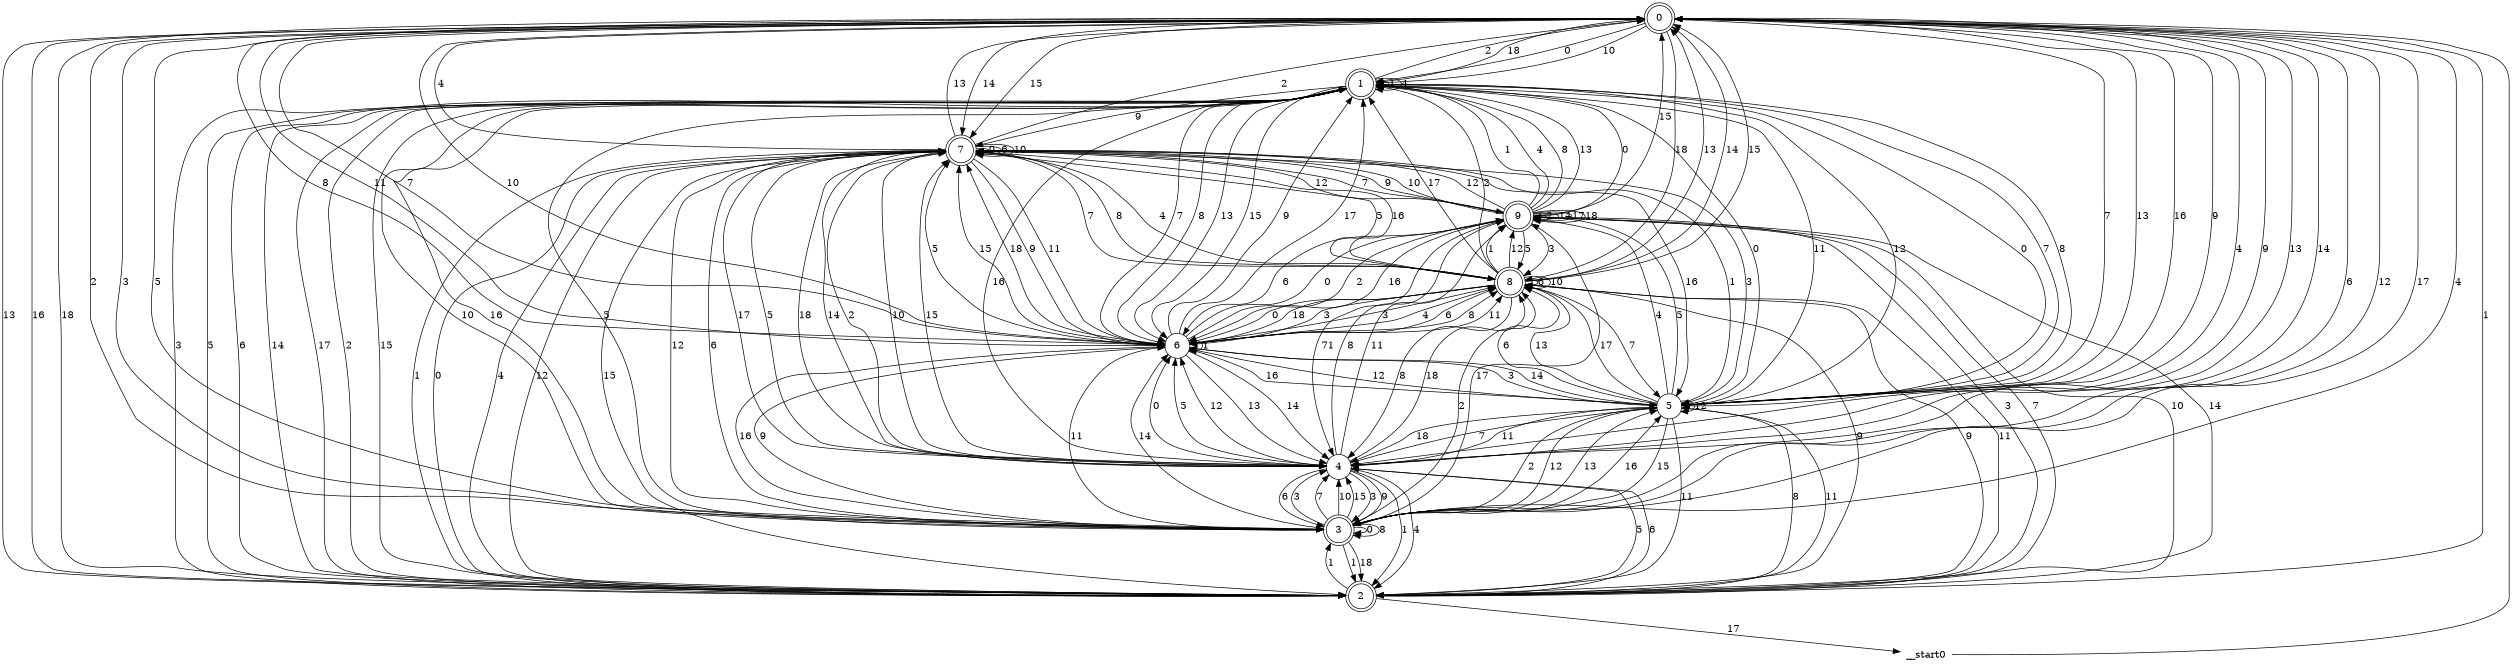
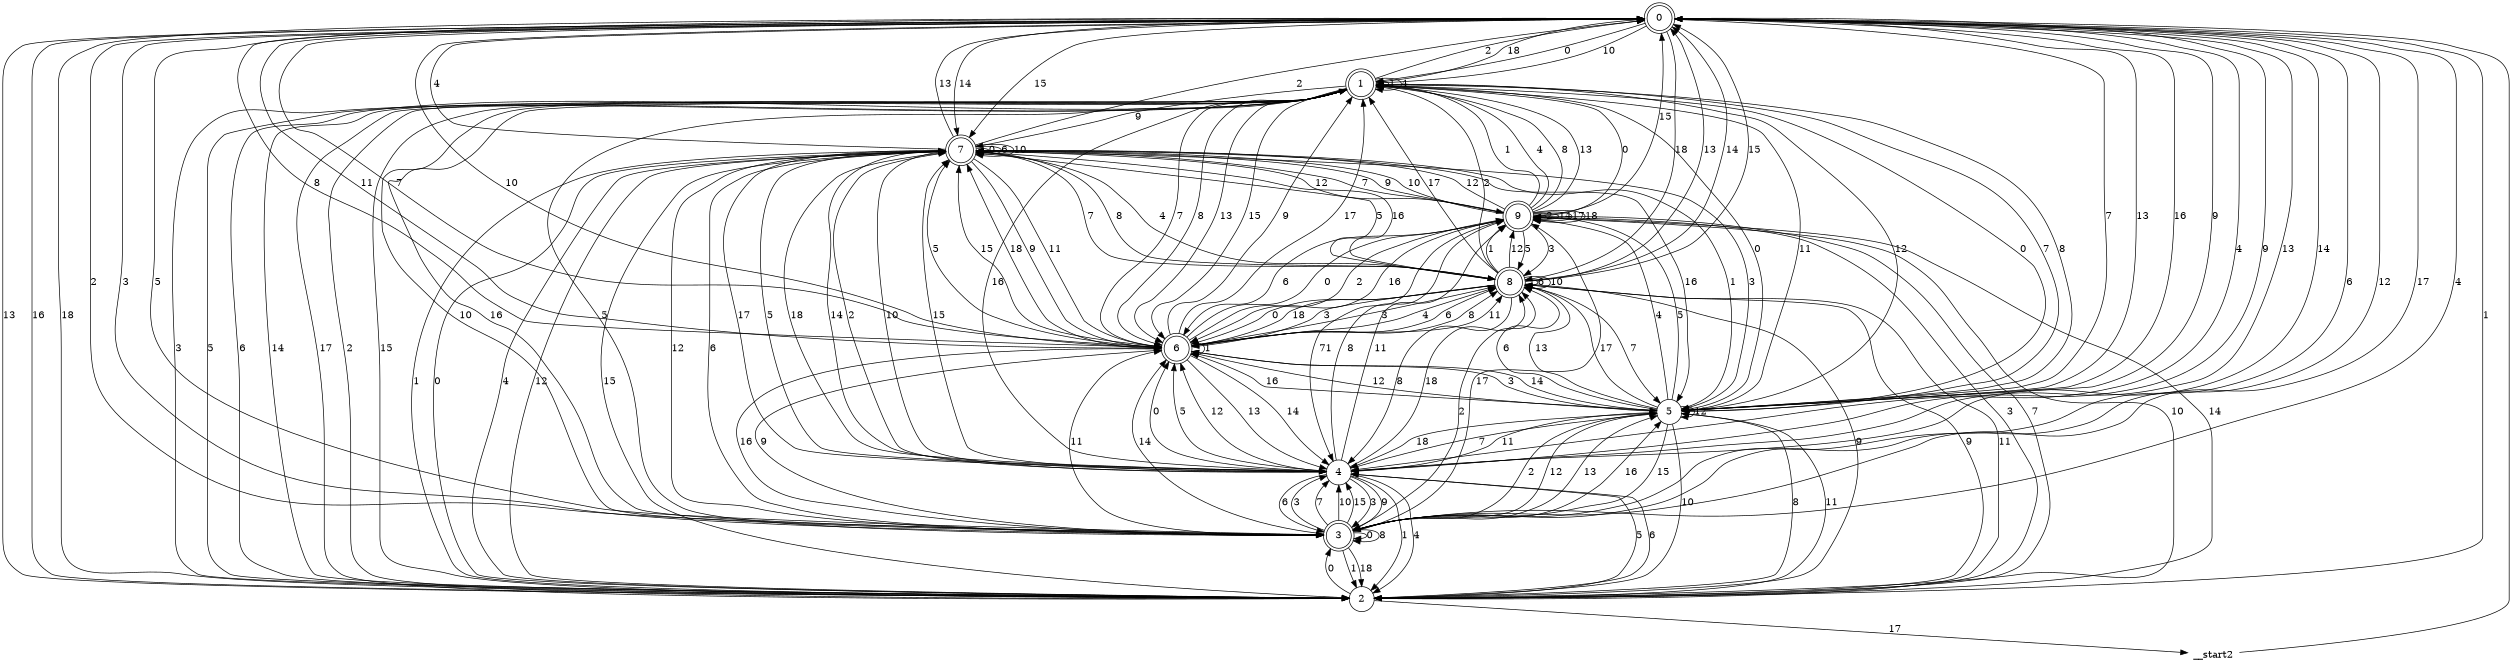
  digraph {
    node [shape=doublecircle]
    n1 [label=0]
    n2 [label=1]
-   n3 [label=2]
+   n3 [label=2 shape=circle]
    n4 [label=3]
    n5 [label=4 shape=circle]
    n6 [label=5 shape=circle]
-   n7 [label=6 shape=circle]
+   n7 [label=6]
    n8 [label=7]
    n9 [label=8]
    n10 [label=9]
-   __start0 [height=0 shape=none width=0]
+   __start0 [height=0 shape=none width=0 label=__start2]
    n1 -> n2 [label=0]
    n1 -> n2 [label=10]
    n1 -> n3 [label=1]
    n1 -> n4 [label=2]
    n1 -> n4 [label=3]
    n1 -> n4 [label=5]
    n1 -> n4 [label=6]
    n1 -> n4 [label=12]
    n1 -> n4 [label=17]
    n1 -> n5 [label=4]
    n1 -> n5 [label=9]
    n1 -> n6 [label=7]
    n1 -> n6 [label=13]
    n1 -> n6 [label=16]
    n1 -> n7 [label=8]
    n1 -> n7 [label=11]
    n1 -> n8 [label=14]
    n1 -> n8 [label=15]
    n1 -> n9 [label=18]
    n2 -> n1 [label=2]
    n2 -> n1 [label=18]
    n2 -> n2 [label=1]
    n2 -> n2 [label=4]
    n2 -> n3 [label=3]
    n2 -> n3 [label=5]
    n2 -> n3 [label=6]
    n2 -> n3 [label=14]
    n2 -> n3 [label=17]
    n2 -> n4 [label=10]
    n2 -> n4 [label=16]
    n2 -> n6 [label=0]
    n2 -> n6 [label=11]
    n2 -> n6 [label=12]
    n2 -> n7 [label=7]
    n2 -> n7 [label=8]
    n2 -> n7 [label=13]
    n2 -> n7 [label=15]
    n2 -> n8 [label=9]
    n3 -> n1 [label=13]
    n3 -> n1 [label=16]
    n3 -> n1 [label=18]
    n3 -> n2 [label=2]
    n3 -> n2 [label=15]
-   n3 -> n4 [label=1]
+   n3 -> n4 [label=0]
    n3 -> n5 [label=5]
    n3 -> n5 [label=6]
    n3 -> n6 [label=8]
    n3 -> n6 [label=11]
    n3 -> n8 [label=0]
    n3 -> n8 [label=4]
    n3 -> n8 [label=12]
    n3 -> n9 [label=9]
    n3 -> n10 [label=3]
    n3 -> n10 [label=7]
    n3 -> n10 [label=10]
    n3 -> n10 [label=14]
    n3 -> __start0 [label=17]
    n4 -> n1 [label=4]
    n4 -> n2 [label=5]
    n4 -> n3 [label=1]
    n4 -> n3 [label=18]
    n4 -> n4 [label=0]
    n4 -> n4 [label=8]
    n4 -> n5 [label=3]
    n4 -> n5 [label=7]
    n4 -> n5 [label=10]
    n4 -> n5 [label=15]
    n4 -> n6 [label=12]
    n4 -> n6 [label=13]
    n4 -> n6 [label=16]
    n4 -> n7 [label=9]
    n4 -> n7 [label=11]
    n4 -> n7 [label=14]
    n4 -> n8 [label=6]
    n4 -> n9 [label=2]
    n4 -> n10 [label=17]
    n5 -> n1 [label=13]
    n5 -> n1 [label=14]
    n5 -> n2 [label=16]
    n5 -> n3 [label=1]
    n5 -> n3 [label=4]
    n5 -> n4 [label=3]
    n5 -> n4 [label=6]
    n5 -> n4 [label=9]
    n5 -> n6 [label=7]
    n5 -> n7 [label=0]
    n5 -> n7 [label=5]
    n5 -> n7 [label=12]
    n5 -> n8 [label=2]
    n5 -> n8 [label=10]
    n5 -> n8 [label=15]
    n5 -> n8 [label=17]
    n5 -> n9 [label=18]
    n5 -> n10 [label=8]
    n5 -> n10 [label=11]
    n6 -> n1 [label=9]
    n6 -> n2 [label=0]
    n6 -> n2 [label=7]
    n6 -> n2 [label=8]
-   n6 -> n3 [label=11]
+   n6 -> n3 [label=10]
    n6 -> n4 [label=2]
    n6 -> n4 [label=15]
    n6 -> n5 [label=11]
    n6 -> n5 [label=18]
    n6 -> n6 [label=12]
    n6 -> n7 [label=3]
    n6 -> n7 [label=14]
    n6 -> n7 [label=16]
    n6 -> n8 [label=1]
    n6 -> n9 [label=6]
    n6 -> n9 [label=13]
    n6 -> n9 [label=17]
    n6 -> n10 [label=4]
    n6 -> n10 [label=5]
    n7 -> n1 [label=7]
    n7 -> n1 [label=10]
    n7 -> n2 [label=9]
    n7 -> n2 [label=17]
    n7 -> n4 [label=16]
    n7 -> n5 [label=13]
    n7 -> n5 [label=14]
    n7 -> n6 [label=12]
    n7 -> n7 [label=1]
    n7 -> n8 [label=5]
    n7 -> n8 [label=15]
    n7 -> n8 [label=18]
    n7 -> n9 [label=3]
    n7 -> n9 [label=4]
    n7 -> n9 [label=6]
    n7 -> n9 [label=8]
    n7 -> n9 [label=11]
    n7 -> n10 [label=0]
    n7 -> n10 [label=2]
    n8 -> n1 [label=2]
    n8 -> n1 [label=4]
    n8 -> n1 [label=13]
    n8 -> n3 [label=1]
    n8 -> n3 [label=15]
    n8 -> n4 [label=12]
    n8 -> n5 [label=5]
    n8 -> n5 [label=14]
    n8 -> n5 [label=18]
    n8 -> n6 [label=3]
    n8 -> n6 [label=16]
    n8 -> n7 [label=9]
    n8 -> n7 [label=11]
    n8 -> n8 [label=0]
    n8 -> n8 [label=6]
    n8 -> n8 [label=10]
    n8 -> n9 [label=7]
    n8 -> n9 [label=8]
    n8 -> n10 [label=12]
    n9 -> n1 [label=13]
    n9 -> n1 [label=14]
    n9 -> n1 [label=15]
    n9 -> n2 [label=2]
    n9 -> n2 [label=17]
    n9 -> n3 [label=9]
    n9 -> n3 [label=11]
    n9 -> n5 [label=8]
    n9 -> n6 [label=7]
    n9 -> n7 [label=0]
    n9 -> n7 [label=3]
    n9 -> n7 [label=18]
    n9 -> n8 [label=4]
    n9 -> n8 [label=5]
    n9 -> n8 [label=16]
    n9 -> n9 [label=6]
    n9 -> n9 [label=10]
    n9 -> n10 [label=1]
    n9 -> n10 [label=12]
    n10 -> n1 [label=15]
    n10 -> n2 [label=0]
    n10 -> n2 [label=1]
    n10 -> n2 [label=4]
    n10 -> n2 [label=8]
    n10 -> n2 [label=13]
    n10 -> n5 [label=71]
    n10 -> n7 [label=6]
    n10 -> n7 [label=16]
    n10 -> n8 [label=7]
    n10 -> n8 [label=9]
    n10 -> n8 [label=10]
    n10 -> n8 [label=12]
    n10 -> n9 [label=3]
    n10 -> n9 [label=5]
    n10 -> n10 [label=2]
    n10 -> n10 [label=14]
    n10 -> n10 [label=17]
    n10 -> n10 [label=18]
    __start0 -> n1
  }
